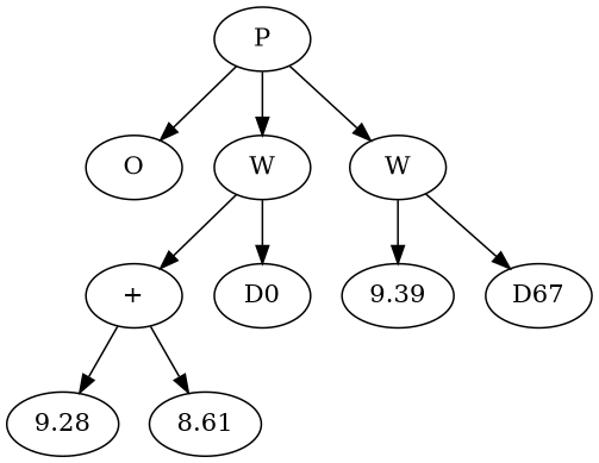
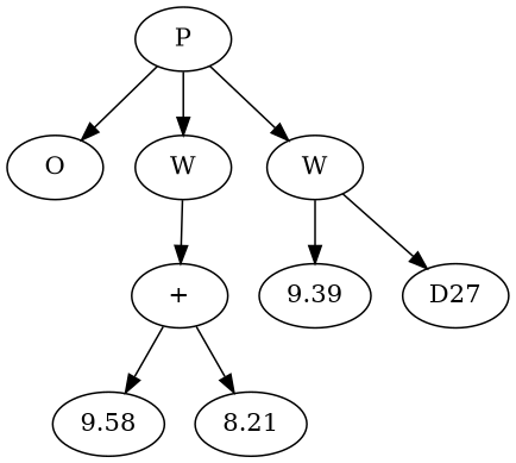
  digraph {
    n1 [label=O]
    n2 [label=P]
    n3 [label=W]
    n4 [label=W]
    n5 [label="+"]
-   n6 [label=D0]
    n7 [label=9.39]
-   n8 [label=D67]
-   n9 [label=9.28]
-   n10 [label=8.61]
+   n8 [label=D27]
+   n9 [label=9.58]
+   n10 [label=8.21]
    n2 -> n1
    n2 -> n3
    n2 -> n4
    n3 -> n5
-   n3 -> n6
    n4 -> n7
    n4 -> n8
    n5 -> n9
    n5 -> n10
  }
